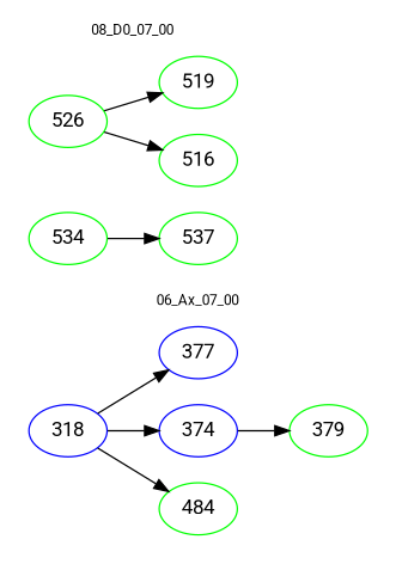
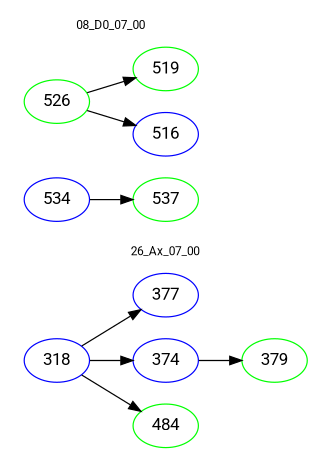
  digraph {
    fontname=Roboto
    rankdir=LR
    node [color=blue fontname=Roboto]
    edge [color=black fontname=Roboto]
    n1 [label=318]
    n2 [color=green label=484]
    n3 [label=374]
    n4 [label=377]
    n5 [color=green label=379]
    n6 [color=green label=526]
-   n7 [color=green label=516]
-   n8 [color=green label=534]
+   n7 [label=516]
+   n8 [label=534]
    n9 [color=green label=519]
    n10 [color=green label=537]
    subgraph cluster_1 {
      color=white
      fontsize=10
-     label="06_Ax_07_00"
+     label="26_Ax_07_00"
      n1
      n2
      n3
      n4
      n5
    }
    subgraph cluster_2 {
      color=white
      fontsize=10
      label="08_D0_07_00"
      n6
      n7
      n8
      n9
      n10
    }
    n1 -> n2
    n1 -> n3
    n1 -> n4
    n3 -> n5
    n6 -> n7
    n6 -> n9
    n8 -> n10
  }
